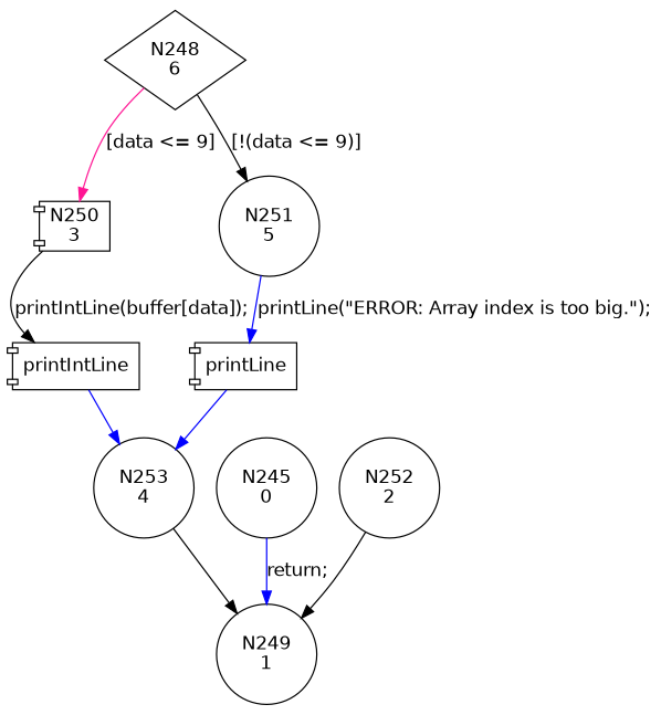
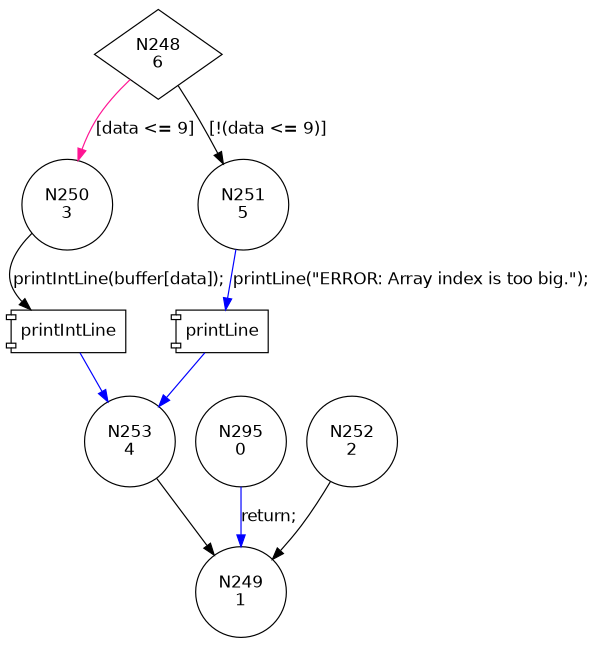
  digraph {
    fontname="DejaVu Sans"
    node [fontname="DejaVu Sans" shape=circle]
    edge [color=black fontname="DejaVu Sans"]
    n1 [label="N248\n6" shape=diamond]
-   n2 [label="N250\n3" shape=component]
+   n2 [label="N250\n3"]
    n3 [label="N251\n5"]
    n4 [label=printIntLine shape=component]
    n5 [label=printLine shape=component]
    n6 [label="N253\n4"]
    n7 [label="N249\n1"]
-   n8 [label="N245\n0"]
+   n8 [label="N295\n0"]
    n9 [label="N252\n2"]
    n1 -> n2 [color=deeppink label="[data <= 9]"]
    n1 -> n3 [label="[!(data <= 9)]"]
    n2 -> n4 [label="printIntLine(buffer[data]);"]
    n3 -> n5 [color=blue label="printLine(\"ERROR: Array index is too big.\");"]
    n4 -> n6 [color=blue]
    n5 -> n6 [color=blue]
    n6 -> n7
    n8 -> n7 [color=blue label="return;"]
    n9 -> n7
  }
